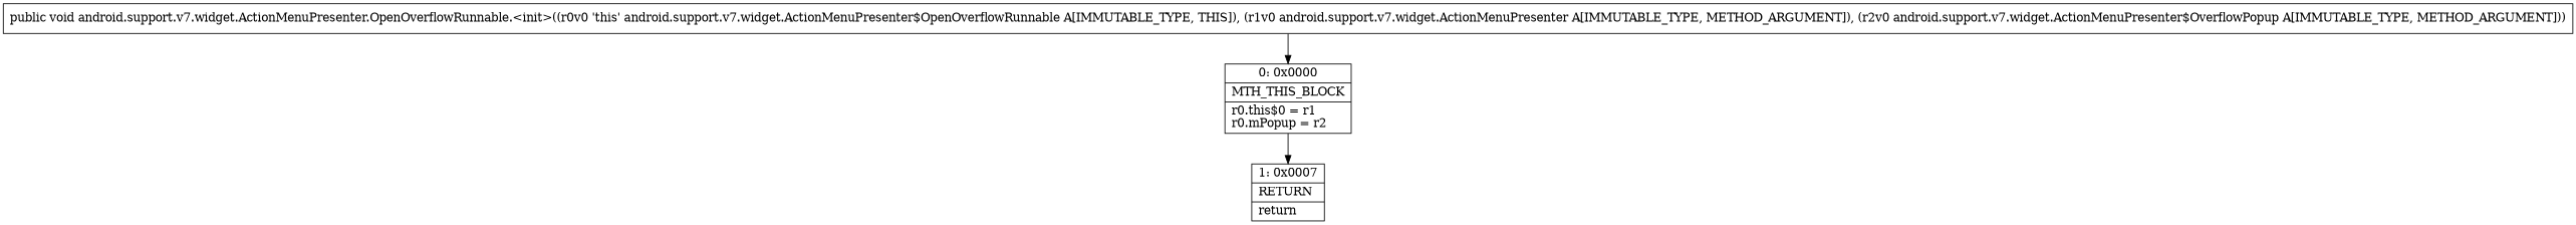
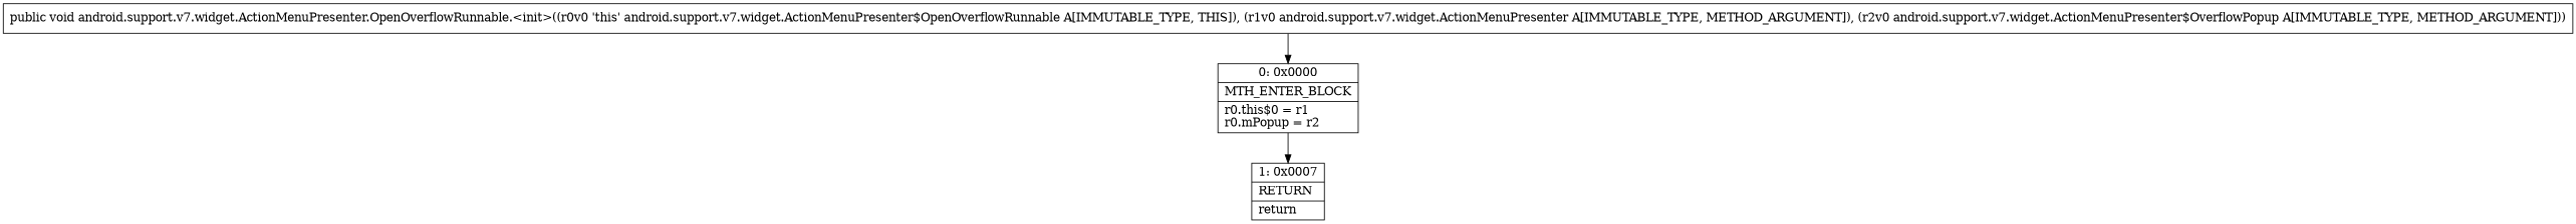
  digraph {
    node [shape=record]
-   n1 [label="{0\:\ 0x0000|MTH_THIS_BLOCK\l|r0.this$0 = r1\lr0.mPopup = r2\l}"]
+   n1 [label="{0\:\ 0x0000|MTH_ENTER_BLOCK\l|r0.this$0 = r1\lr0.mPopup = r2\l}"]
    n2 [label="{1\:\ 0x0007|RETURN\l|return\l}"]
    n3 [label="{public void android.support.v7.widget.ActionMenuPresenter.OpenOverflowRunnable.\<init\>((r0v0 'this' android.support.v7.widget.ActionMenuPresenter$OpenOverflowRunnable A[IMMUTABLE_TYPE, THIS]), (r1v0 android.support.v7.widget.ActionMenuPresenter A[IMMUTABLE_TYPE, METHOD_ARGUMENT]), (r2v0 android.support.v7.widget.ActionMenuPresenter$OverflowPopup A[IMMUTABLE_TYPE, METHOD_ARGUMENT])) }"]
    n1 -> n2
    n3 -> n1
  }
